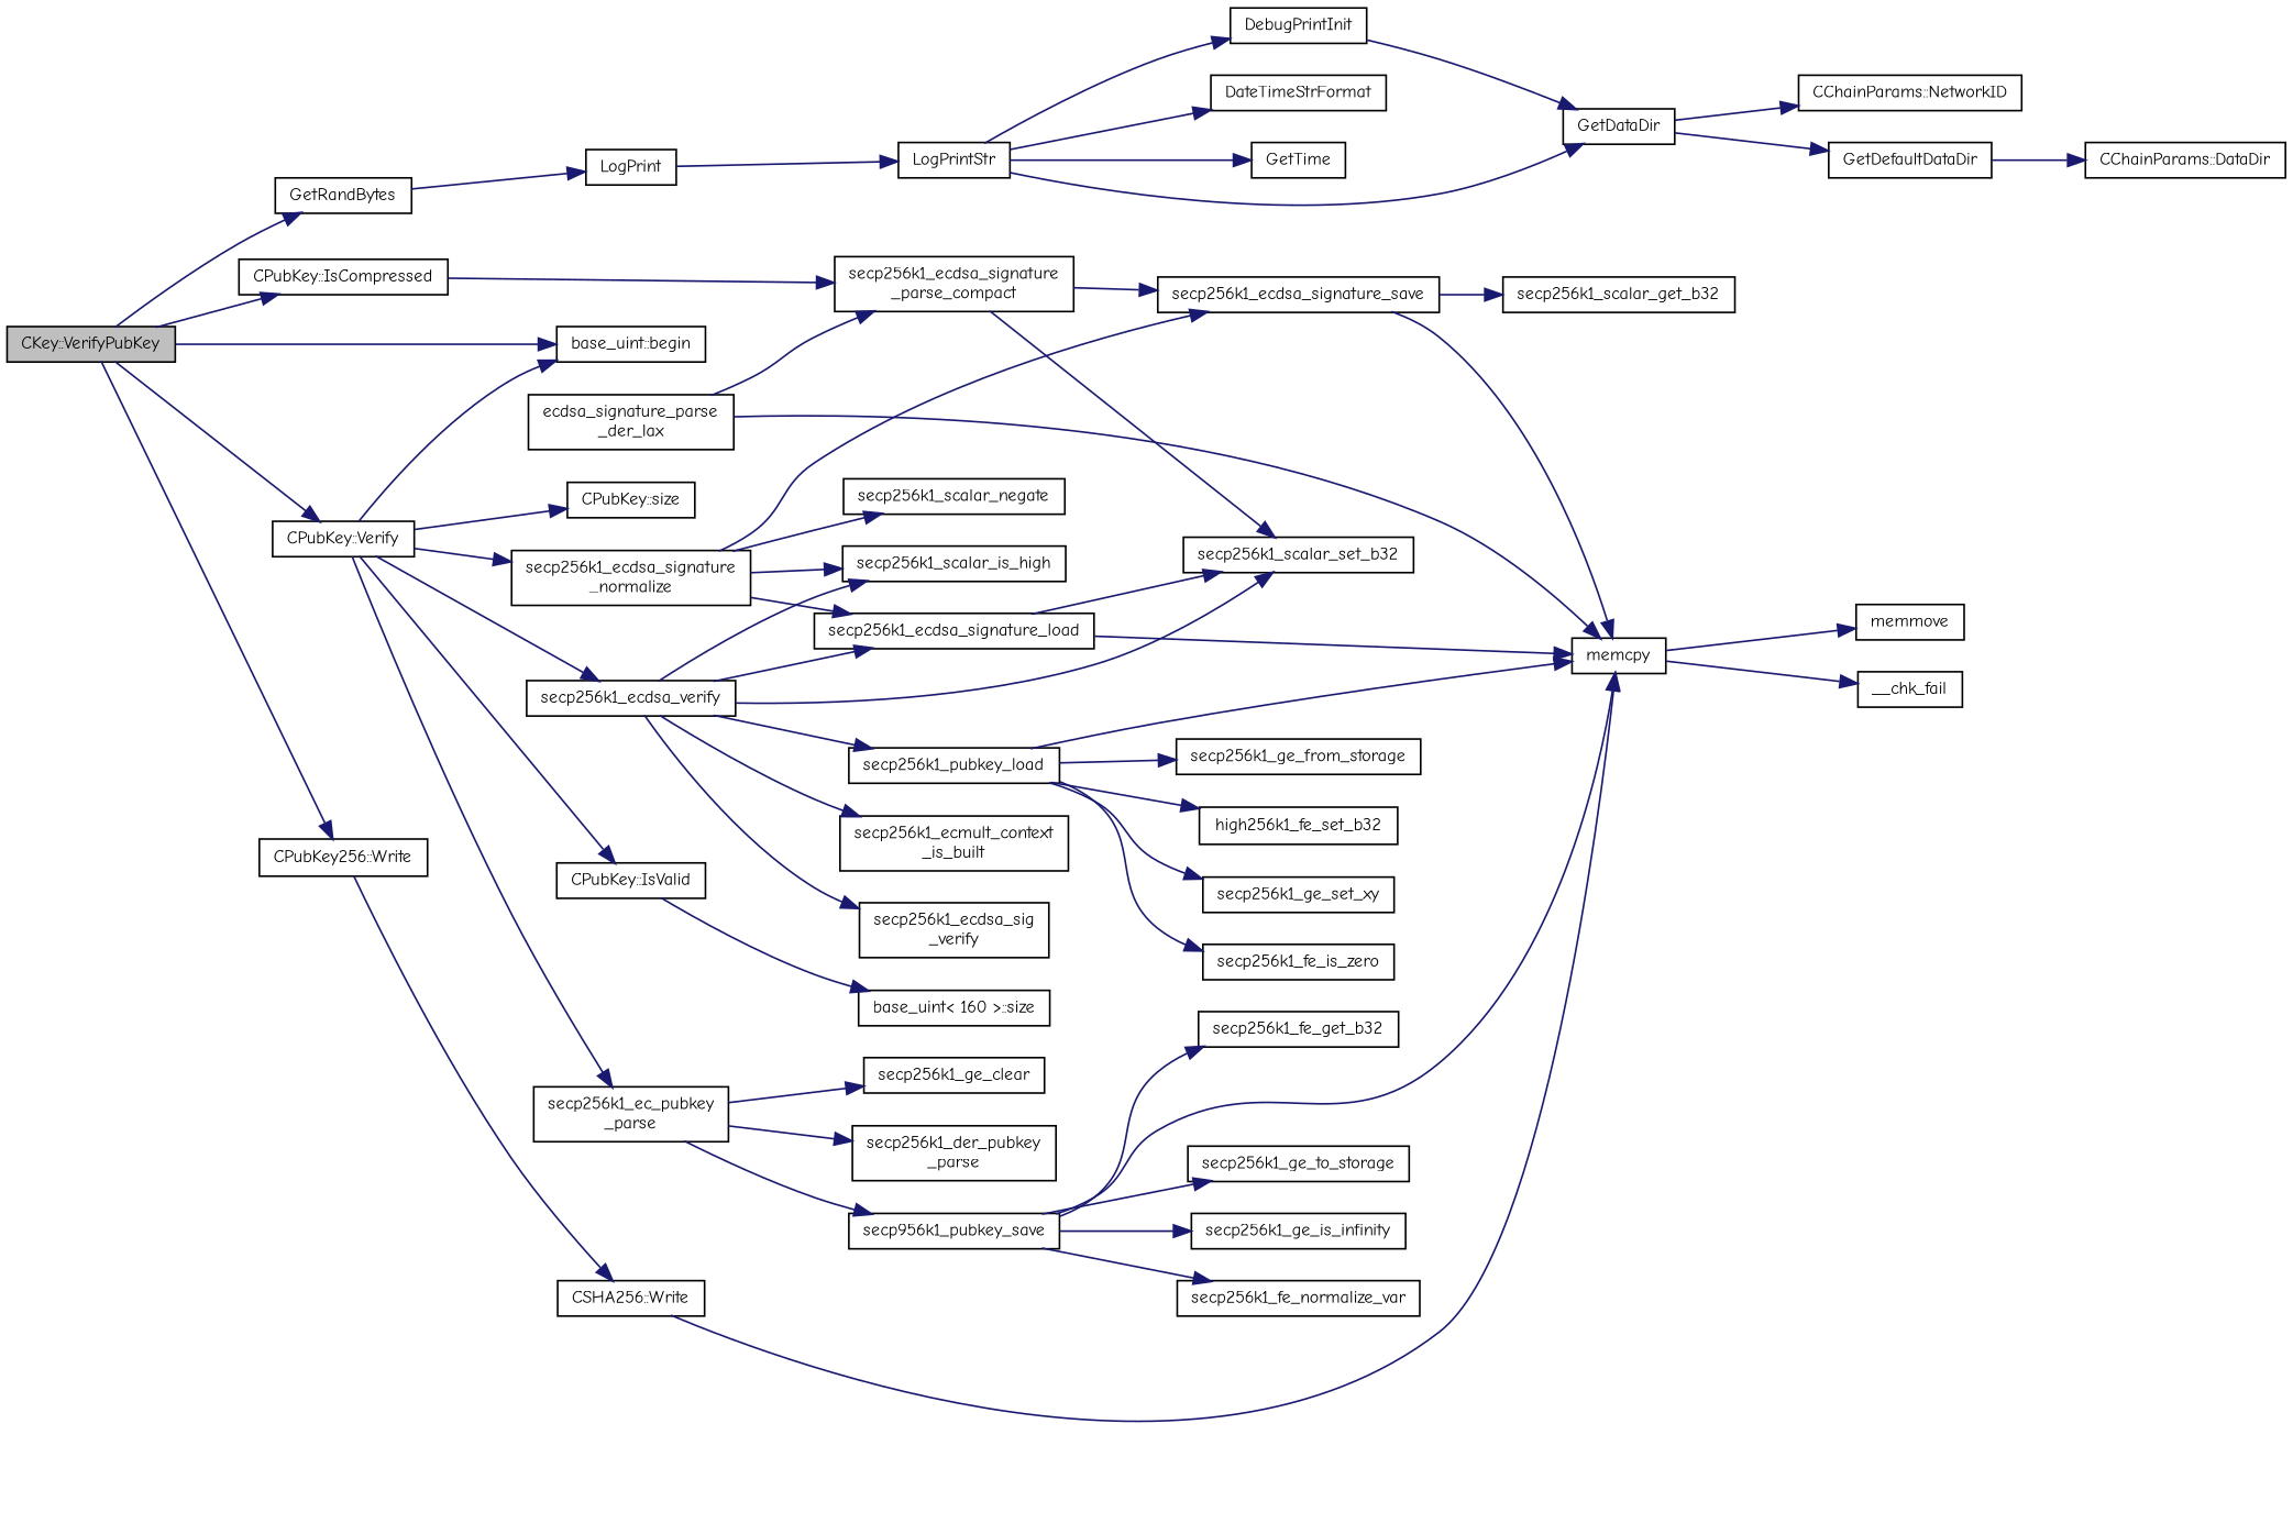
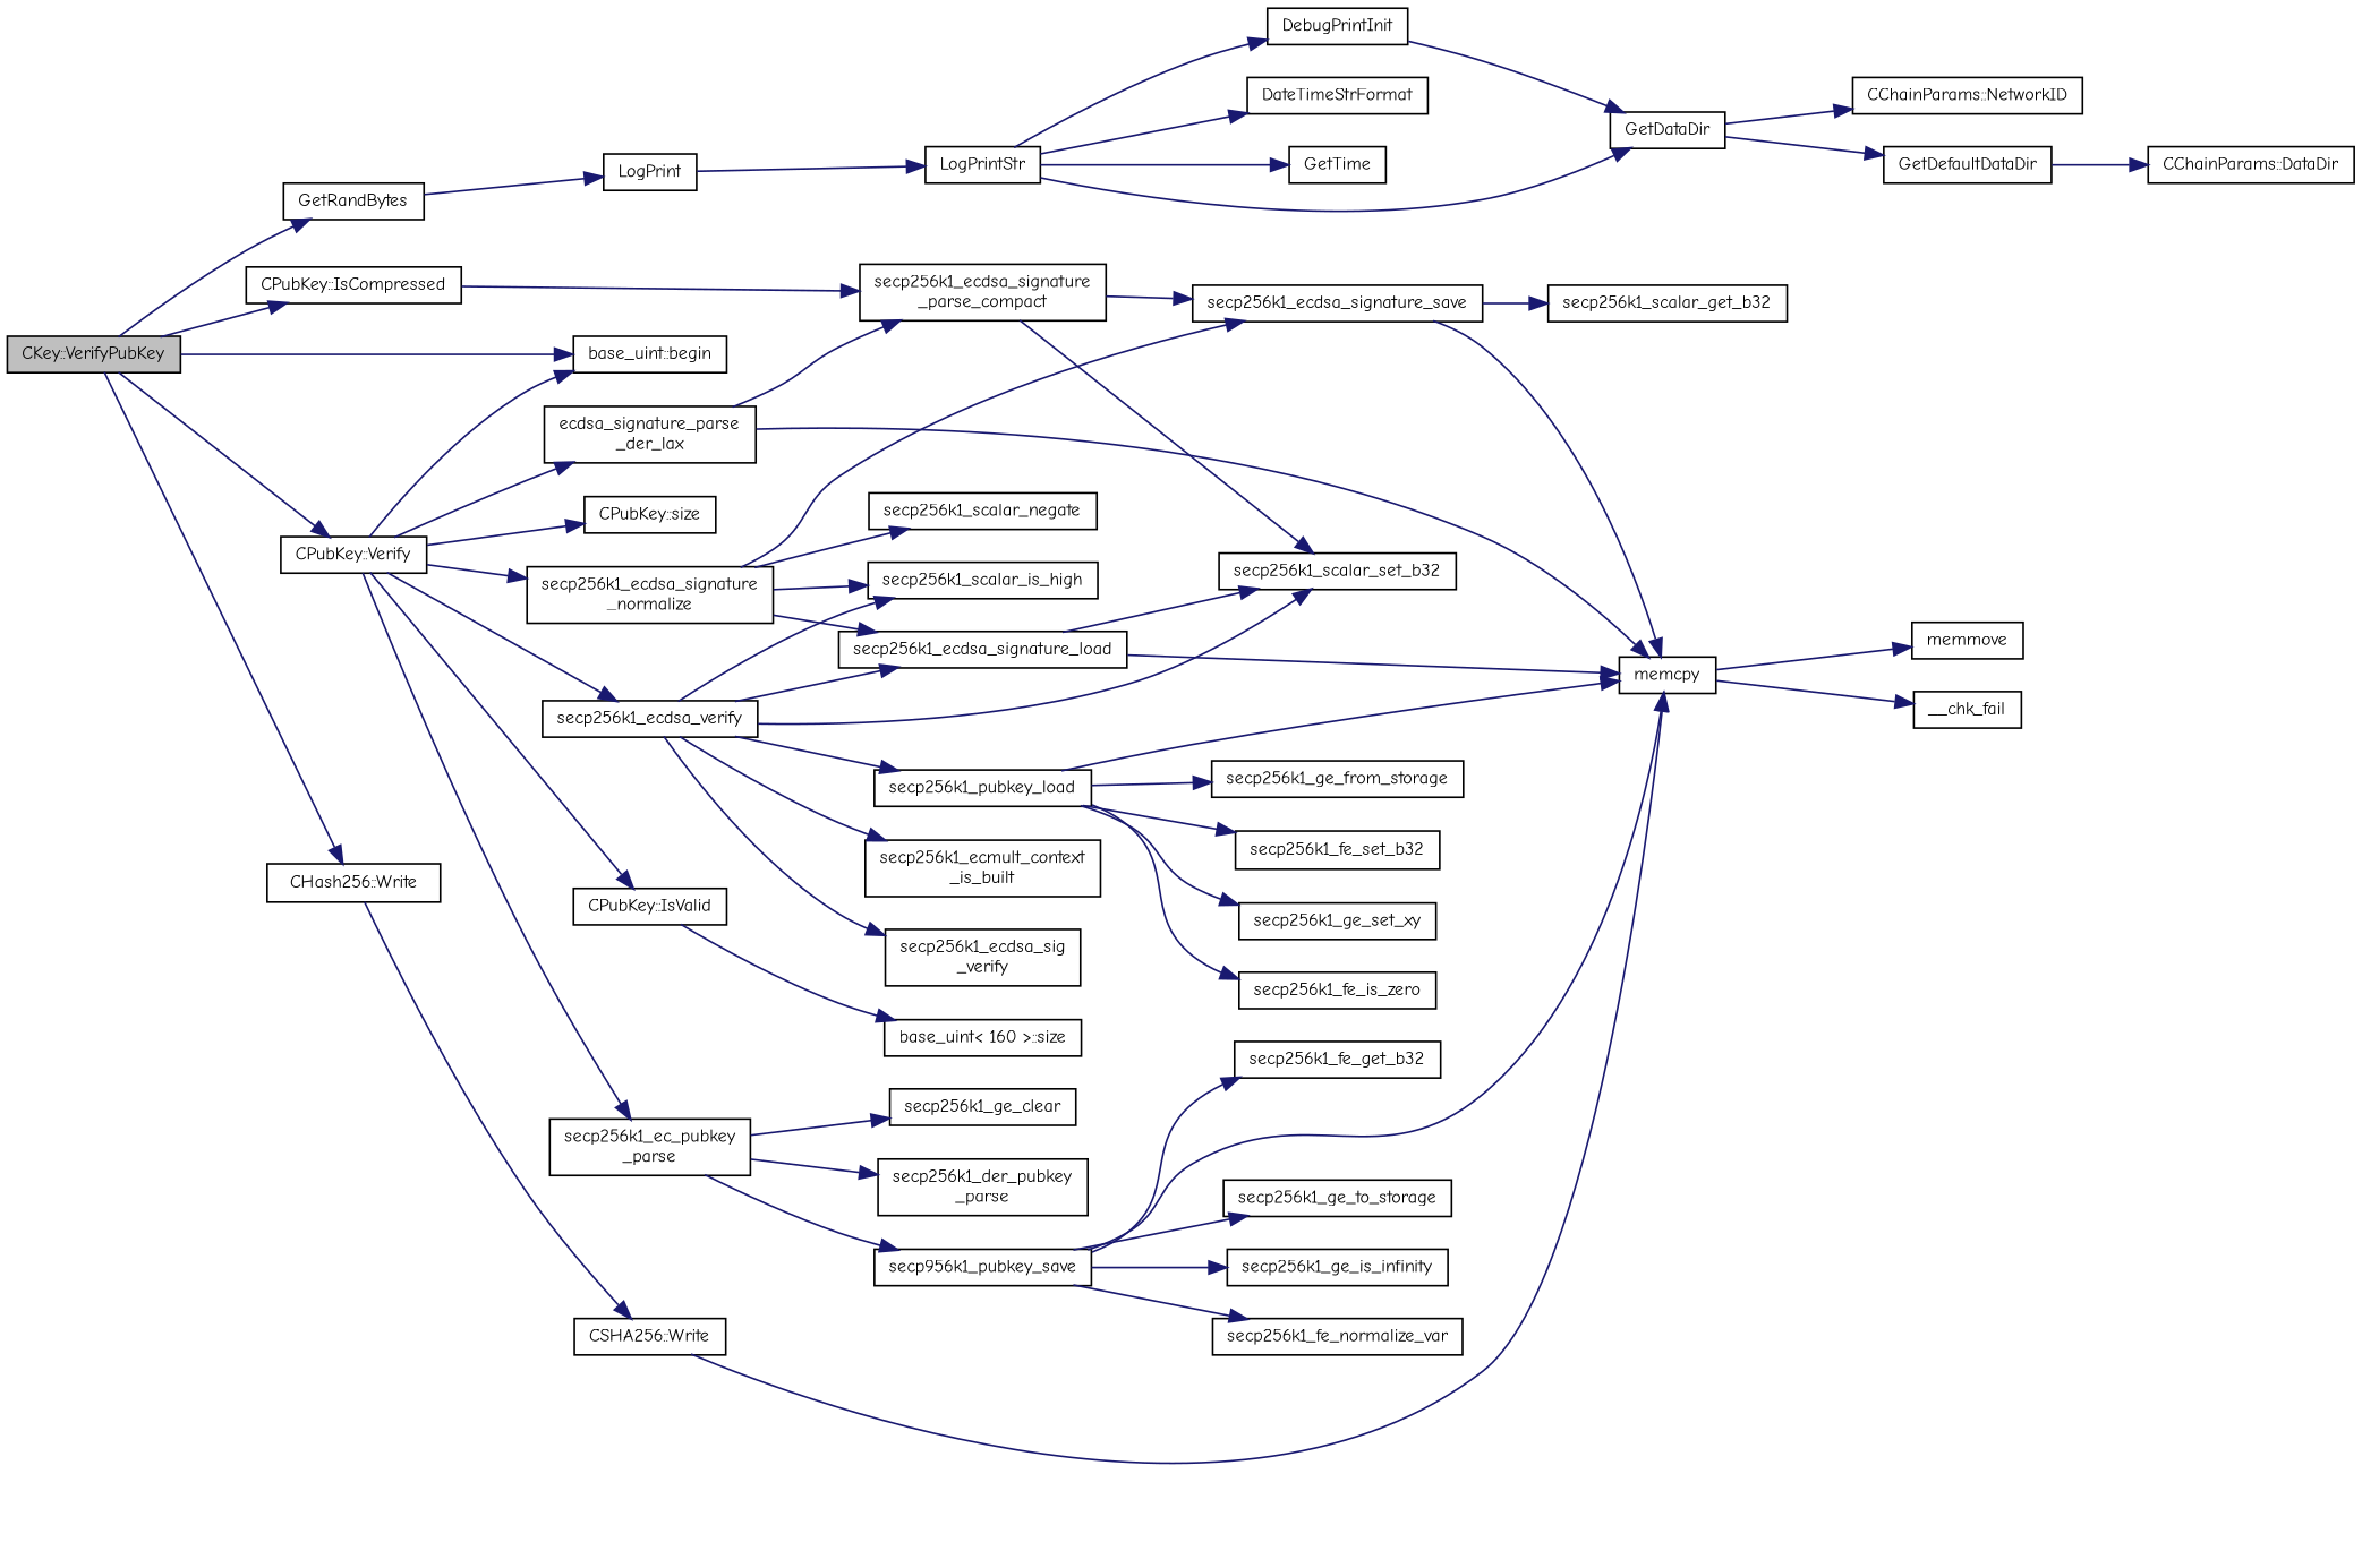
  digraph {
    fontname="Comic Neue"
    rankdir=LR
    node [color=black fillcolor=white fontname="Comic Neue" fontsize=10 shape=record style=filled]
    edge [color=midnightblue fontname="Comic Neue" fontsize=10 labelfontname=Helvetica labelfontsize=10 style=solid]
    n1 [fillcolor=grey75 fontcolor=black height=0.2 label="CKey::VerifyPubKey" width=0.4]
    n2 [height=0.2 label="CPubKey::IsCompressed" width=0.4]
    n3 [height=0.2 label=GetRandBytes width=0.4]
-   n4 [height=0.2 label="CPubKey256::Write" width=0.4]
+   n4 [height=0.2 label="CHash256::Write" width=0.4]
    n5 [height=0.2 label="base_uint::begin" width=0.4]
    n6 [height=0.2 label="CPubKey::Verify" width=0.4]
    n7 [height=0.2 label="secp256k1_ecdsa_signature\l_parse_compact" width=0.4]
    n8 [height=0.2 label=LogPrint width=0.4]
    n9 [height=0.2 label="CSHA256::Write" width=0.4]
    n10 [height=0.2 label="CPubKey::IsValid" width=0.4]
    n11 [height=0.2 label="secp256k1_ec_pubkey\l_parse" width=0.4]
    n12 [height=0.2 label="CPubKey::size" width=0.4]
    n13 [height=0.2 label="ecdsa_signature_parse\l_der_lax" width=0.4]
    n14 [height=0.2 label="secp256k1_ecdsa_signature\l_normalize" width=0.4]
    n15 [height=0.2 label=secp256k1_ecdsa_verify width=0.4]
    n16 [height=0.2 label="base_uint\< 160 \>::size" width=0.4]
    n17 [height=0.2 label=LogPrintStr width=0.4]
    n18 [height=0.2 label=DebugPrintInit width=0.4]
    n19 [height=0.2 label=GetDataDir width=0.4]
    n20 [height=0.2 label=DateTimeStrFormat width=0.4]
    n21 [height=0.2 label=GetTime width=0.4]
    n22 [height=0.2 label="CChainParams::NetworkID" width=0.4]
    n23 [height=0.2 label=GetDefaultDataDir width=0.4]
    n24 [height=0.2 label="CChainParams::DataDir" width=0.4]
    n25 [height=0.2 label=memcpy width=0.4]
    n26 [height=0.2 label=memmove width=0.4]
    n27 [height=0.2 label=__chk_fail width=0.4]
    n28 [height=0.2 label="secp256k1_der_pubkey\l_parse" width=0.4]
    n29 [height=0.2 label=secp956k1_pubkey_save width=0.4]
    n30 [height=0.2 label=secp256k1_ge_clear width=0.4]
    n31 [height=0.2 label=secp256k1_ecdsa_signature_save width=0.4]
    n32 [height=0.2 label=secp256k1_ecdsa_signature_load width=0.4]
    n33 [height=0.2 label=secp256k1_scalar_is_high width=0.4]
    n34 [height=0.2 label=secp256k1_scalar_negate width=0.4]
    n35 [height=0.2 label=secp256k1_scalar_set_b32 width=0.4]
    n36 [height=0.2 label="secp256k1_ecmult_context\l_is_built" width=0.4]
    n37 [height=0.2 label=secp256k1_pubkey_load width=0.4]
    n38 [height=0.2 label="secp256k1_ecdsa_sig\l_verify" width=0.4]
    n39 [height=0.2 label=secp256k1_ge_to_storage width=0.4]
    n40 [height=0.2 label=secp256k1_ge_is_infinity width=0.4]
    n41 [height=0.2 label=secp256k1_fe_normalize_var width=0.4]
    n42 [height=0.2 label=secp256k1_fe_get_b32 width=0.4]
    n43 [height=0.2 label=secp256k1_scalar_get_b32 width=0.4]
    n44 [height=0.2 label=secp256k1_ge_from_storage width=0.4]
-   n45 [height=0.2 label=high256k1_fe_set_b32 width=0.4]
+   n45 [height=0.2 label=secp256k1_fe_set_b32 width=0.4]
    n46 [height=0.2 label=secp256k1_ge_set_xy width=0.4]
    n47 [height=0.2 label=secp256k1_fe_is_zero width=0.4]
    n1 -> n2
    n1 -> n3
    n1 -> n4
    n1 -> n5
    n1 -> n6
    n2 -> n7
    n3 -> n8
    n4 -> n9
    n6 -> n5
    n6 -> n10
    n6 -> n11
    n6 -> n12
+   n6 -> n13
    n6 -> n14
    n6 -> n15
    n7 -> n31
    n7 -> n35
    n8 -> n17
    n9 -> n25
    n10 -> n16
    n11 -> n28
    n11 -> n29
    n11 -> n30
    n13 -> n7
    n13 -> n25
    n14 -> n31
    n14 -> n32
    n14 -> n33
    n14 -> n34
    n15 -> n32
    n15 -> n33
    n15 -> n35
    n15 -> n36
    n15 -> n37
    n15 -> n38
    n17 -> n18
    n17 -> n19
    n17 -> n20
    n17 -> n21
    n18 -> n19
    n19 -> n22
    n19 -> n23
    n23 -> n24
    n25 -> n26
    n25 -> n27
    n29 -> n25
    n29 -> n39
    n29 -> n40
    n29 -> n41
    n29 -> n42
    n31 -> n25
    n31 -> n43
    n32 -> n25
    n32 -> n35
    n37 -> n25
    n37 -> n44
    n37 -> n45
    n37 -> n46
    n37 -> n47
  }
